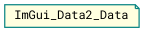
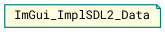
  digraph {
    rankdir=LR
    fontname="Roboto Mono"
-   n1 [color=teal fillcolor=lightyellow fontname="Roboto Mono" fontsize=10 height=0.2 label=ImGui_Data2_Data shape=note style=filled width=0.4]
+   n1 [color=teal fillcolor=lightyellow fontname="Roboto Mono" fontsize=10 height=0.2 label=ImGui_ImplSDL2_Data shape=note style=filled width=0.4]
  }
